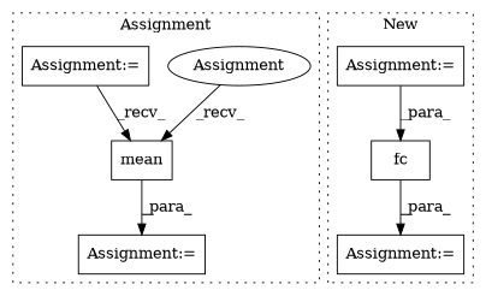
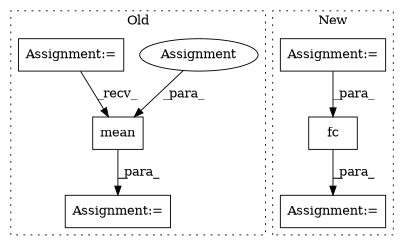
  digraph {
    node [a=7 l=1 shape=box]
    n1 [a=32 l="5,1" label=mean s="1734,1740"]
    n2 [a=34 label=Assignment s=1739 shape=ellipse]
    n3 [label="Assignment:=" s=1723]
    n4 [l=3 label="Assignment:=" s=1438]
    n5 [a=32 l="3,1" label=fc s="4752,4756"]
    n6 [label="Assignment:=" s=4746]
    n7 [label="Assignment:=" s=4718]
    subgraph cluster_1 {
-     label=Assignment
+     label=Old
      style=dotted
      n1
      n2
      n3
      n4
    }
    subgraph cluster_2 {
      label=New
      style=dotted
      n5
      n6
      n7
    }
    n1 -> n3 [label=_para_]
-   n2 -> n1 [label=_recv_]
+   n2 -> n1 [label=_para_]
    n4 -> n1 [label=_recv_]
    n5 -> n6 [label=_para_]
    n7 -> n5 [label=_para_]
  }
